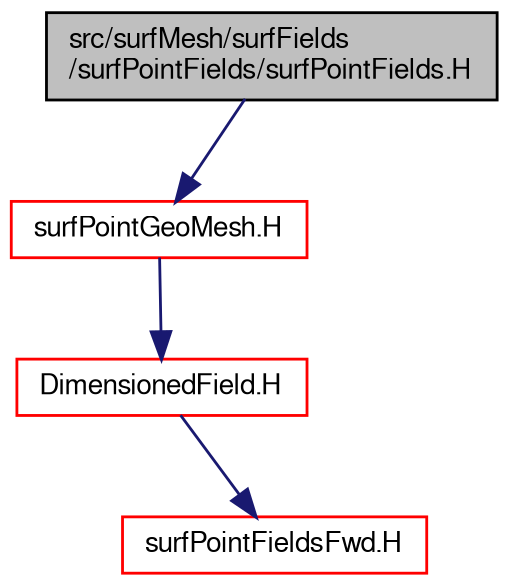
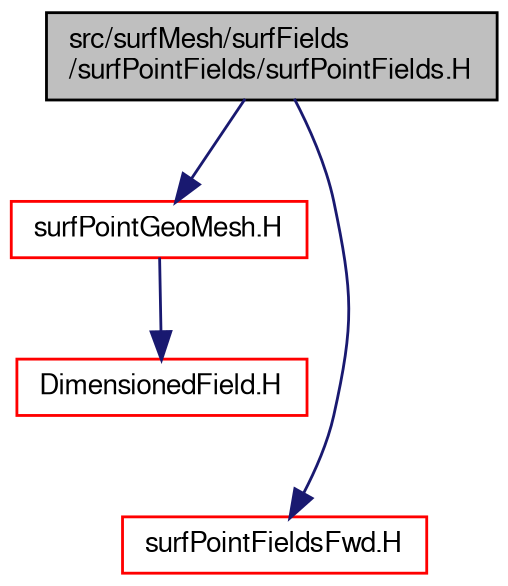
  digraph {
    node [color=red fontname=FreeSans fontsize=10 shape=record]
    edge [color=midnightblue fontname=FreeSans fontsize=10 labelfontname=FreeSans labelfontsize=10 style=solid]
    n1 [color=black fillcolor=grey75 fontcolor=black height=0.2 label="src/surfMesh/surfFields\l/surfPointFields/surfPointFields.H" style=filled width=0.4]
    n2 [height=0.2 label="surfPointGeoMesh.H" width=0.4]
    n3 [height=0.2 label="surfPointFieldsFwd.H" width=0.4]
    n4 [height=0.2 label="DimensionedField.H" width=0.4]
    n1 -> n2
-   n4 -> n3
+   n1 -> n3
    n2 -> n4
  }
